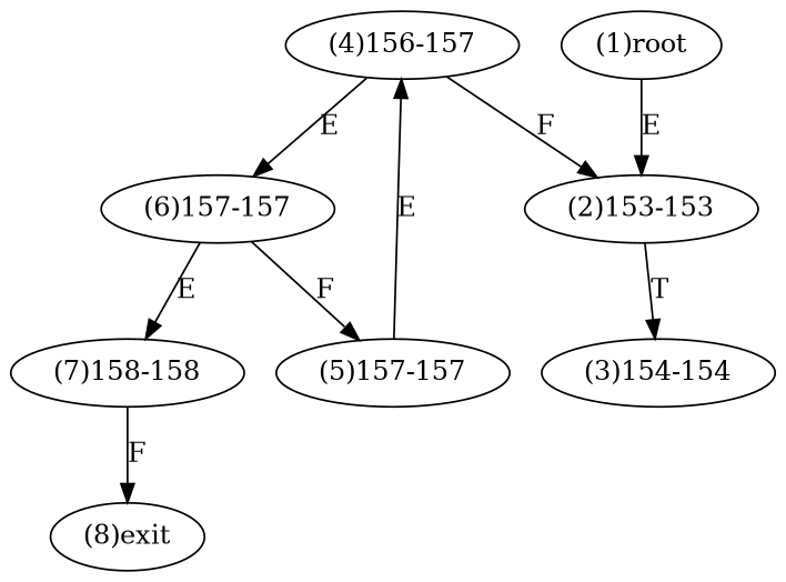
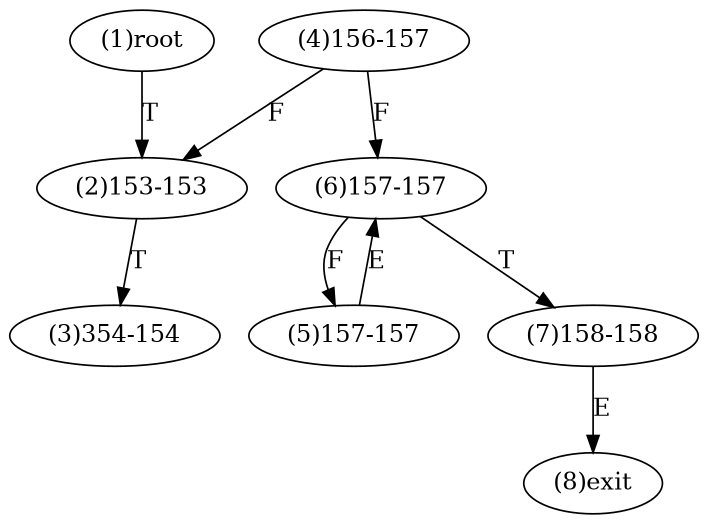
  digraph {
    n1 [label="(1)root"]
    n2 [label="(2)153-153"]
-   n3 [label="(3)154-154"]
+   n3 [label="(3)354-154"]
    n4 [label="(4)156-157"]
    n5 [label="(6)157-157"]
    n6 [label="(8)exit"]
    n7 [label="(5)157-157"]
    n8 [label="(7)158-158"]
-   n1 -> n2 [label=E]
+   n1 -> n2 [label=T]
    n2 -> n3 [label=T]
    n4 -> n2 [label=F]
-   n4 -> n5 [label=E]
+   n4 -> n5 [label=F]
    n5 -> n7 [label=F]
-   n5 -> n8 [label=E]
-   n7 -> n4 [label=E]
-   n8 -> n6 [label=F]
+   n5 -> n8 [label=T]
+   n7 -> n5 [label=E]
+   n8 -> n6 [label=E]
  }
